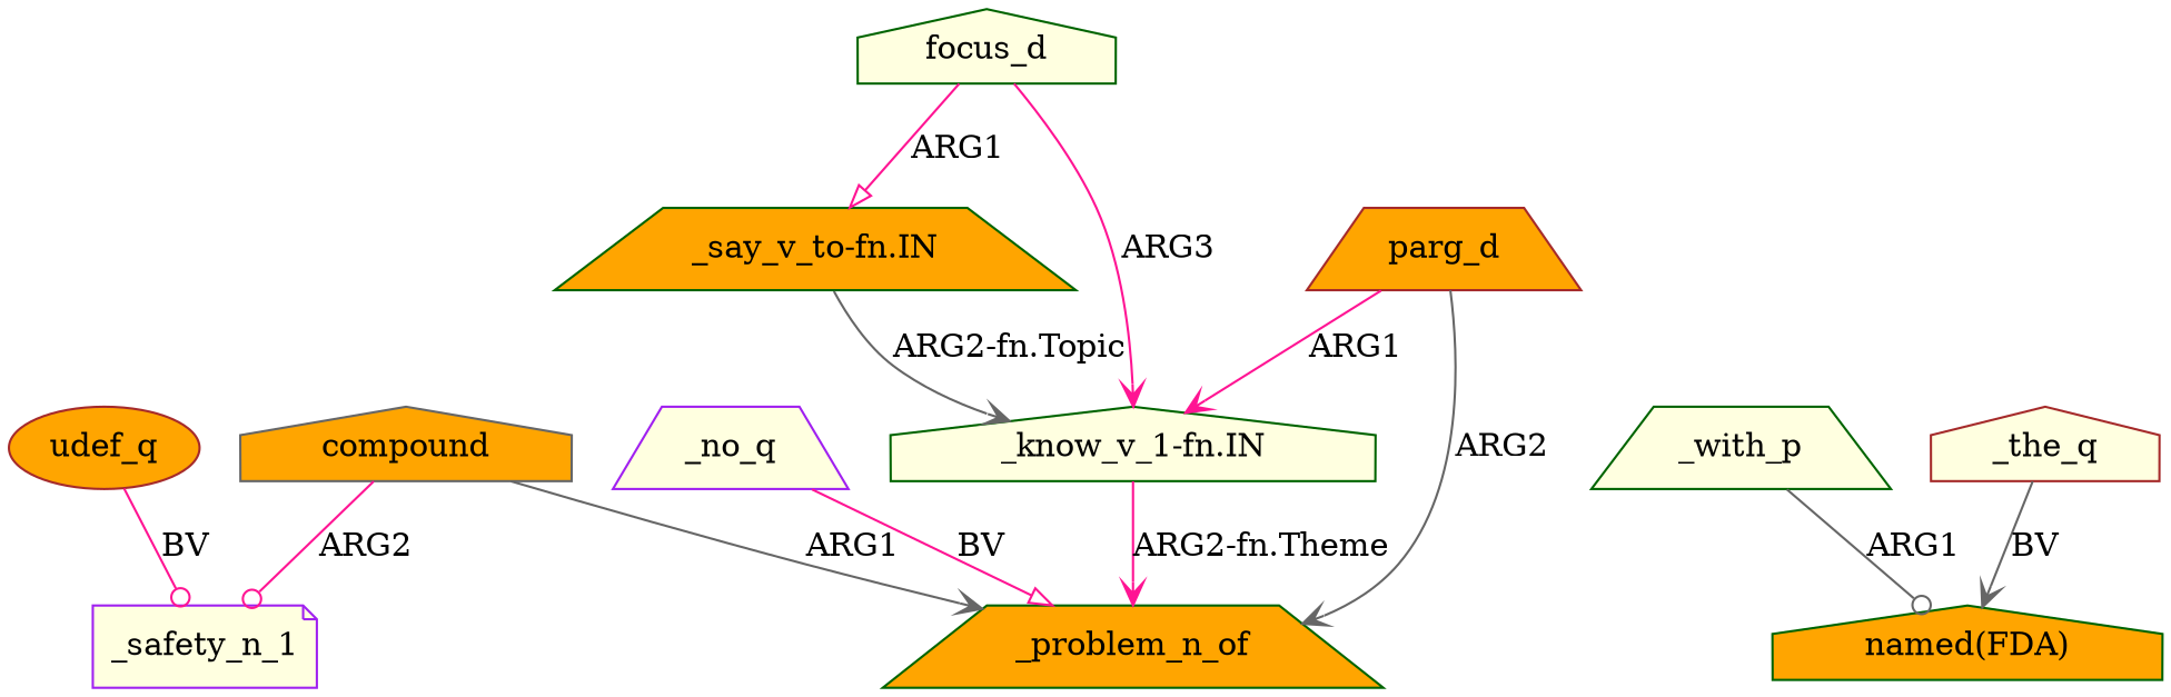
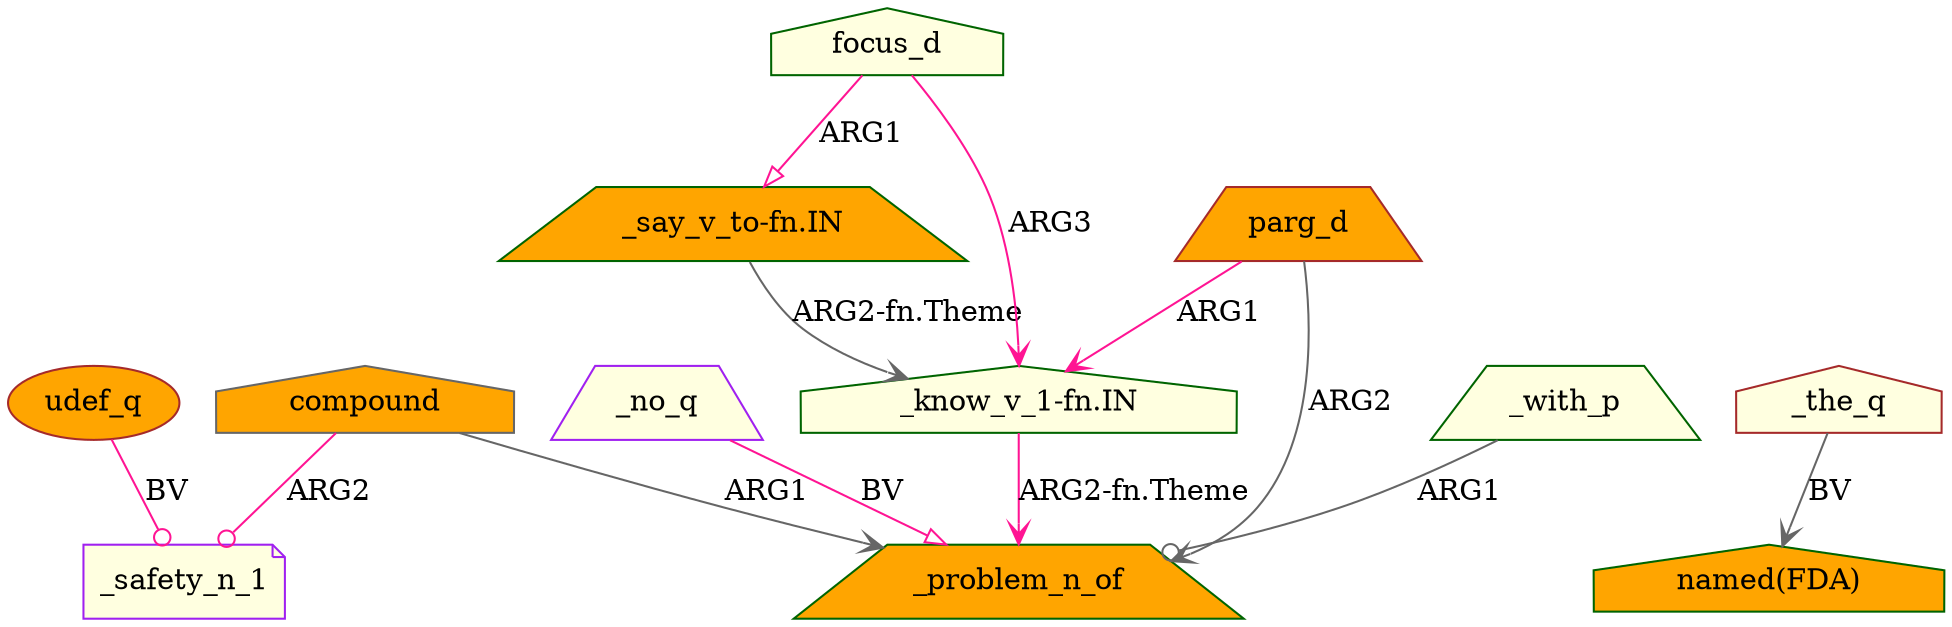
  digraph {
    node [color=darkgreen fillcolor=orange shape=house style=filled]
    edge [arrowhead=vee color=deeppink]
    compound [color=gray40]
    _safety_n_1 [color=purple fillcolor=lightyellow shape=note]
    _problem_n_of [shape=trapezium]
    _the_q [color=brown fillcolor=lightyellow]
    "named(FDA)"
    _no_q [color=purple fillcolor=lightyellow shape=trapezium]
    "_know_v_1-fn.IN" [fillcolor=lightyellow]
    "_say_v_to-fn.IN" [shape=trapezium]
    focus_d [fillcolor=lightyellow]
    _with_p [fillcolor=lightyellow shape=trapezium]
    parg_d [color=brown shape=trapezium]
    udef_q [color=brown shape=ellipse]
    compound -> _safety_n_1 [arrowhead=odot label=ARG2]
    compound -> _problem_n_of [color=gray40 label=ARG1]
    _the_q -> "named(FDA)" [color=gray40 label=BV]
    _no_q -> _problem_n_of [arrowhead=onormal label=BV]
    "_know_v_1-fn.IN" -> _problem_n_of [label="ARG2-fn.Theme"]
-   "_say_v_to-fn.IN" -> "_know_v_1-fn.IN" [color=gray40 label="ARG2-fn.Topic"]
+   "_say_v_to-fn.IN" -> "_know_v_1-fn.IN" [color=gray40 label="ARG2-fn.Theme"]
    focus_d -> "_know_v_1-fn.IN" [label=ARG3]
    focus_d -> "_say_v_to-fn.IN" [arrowhead=onormal label=ARG1]
-   _with_p -> "named(FDA)" [arrowhead=odot color=gray40 label=ARG1]
+   _with_p -> _problem_n_of [arrowhead=odot color=gray40 label=ARG1]
    parg_d -> _problem_n_of [color=gray40 label=ARG2]
    parg_d -> "_know_v_1-fn.IN" [label=ARG1]
    udef_q -> _safety_n_1 [arrowhead=odot label=BV]
  }
